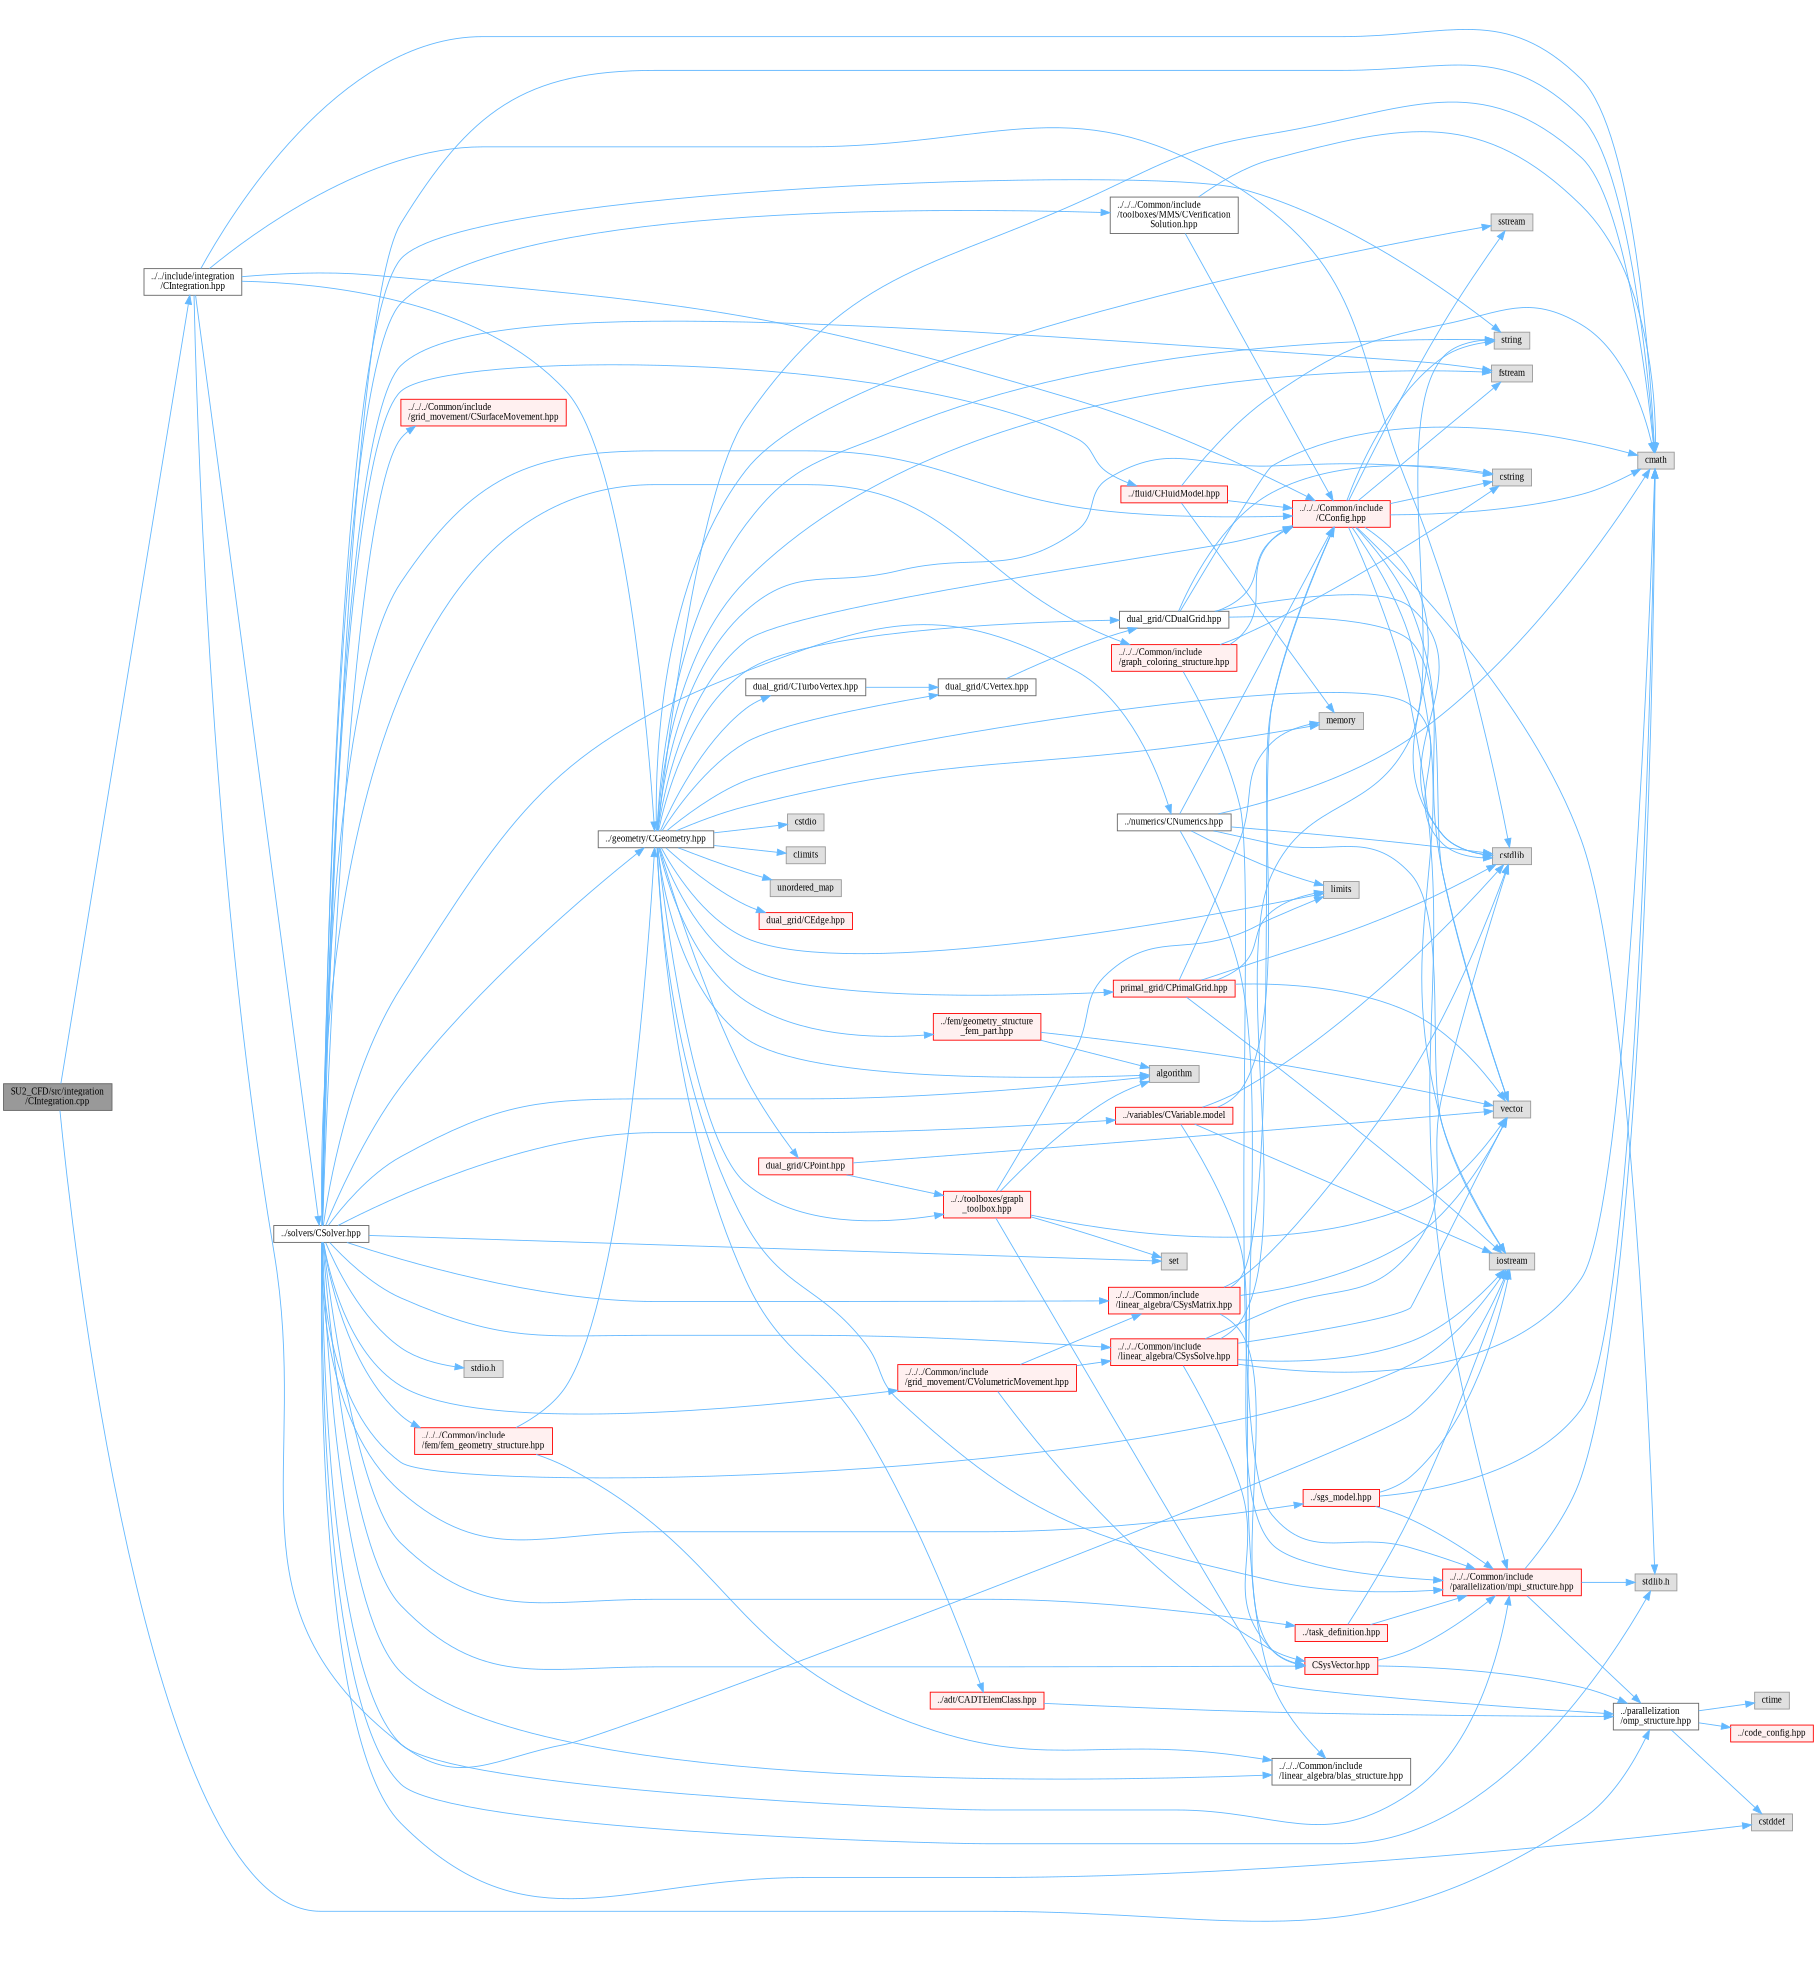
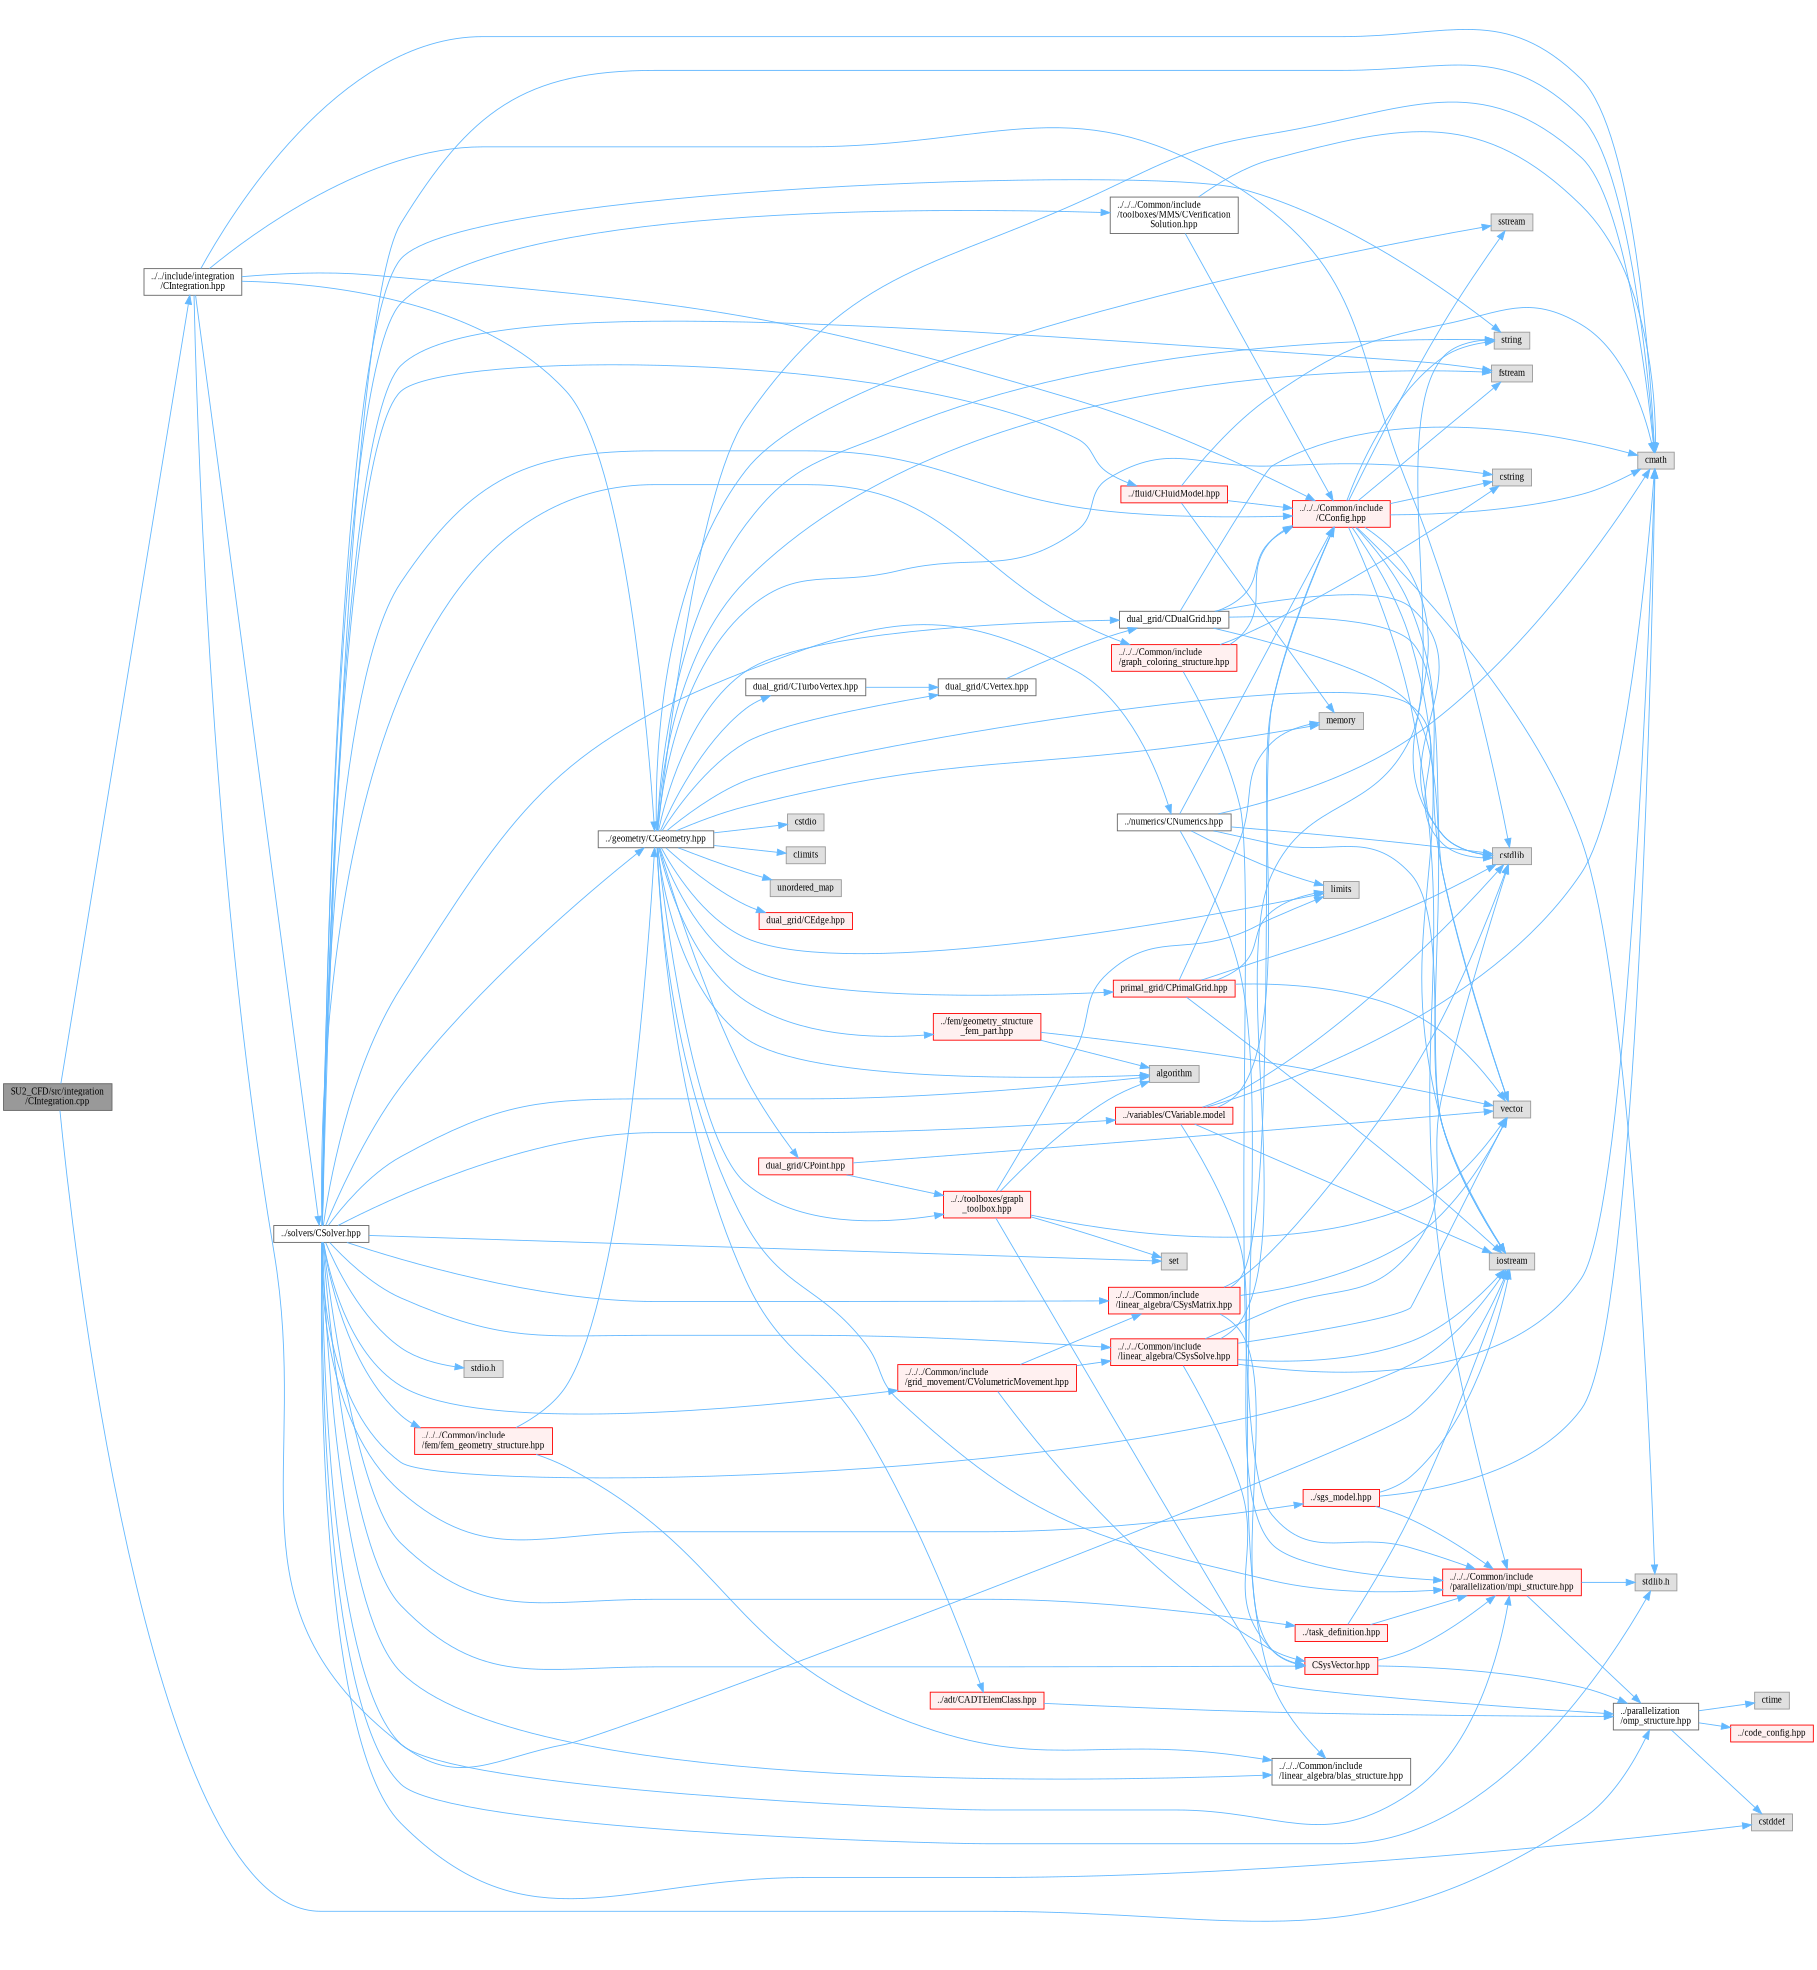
  digraph {
    fontname="Liberation Serif"
    rankdir=LR
    node [color=red fillcolor="#FFF0F0" fontname="Liberation Serif" fontsize=10 shape=box style=filled]
    edge [color=steelblue1 fontname="Liberation Serif" fontsize=10 labelfontname=Helvetica labelfontsize=10 style=solid]
    n1 [color=gray40 fillcolor=grey60 fontcolor=black height=0.2 label="SU2_CFD/src/integration\l/CIntegration.cpp" width=0.4]
    n2 [color=grey40 fillcolor=white height=0.2 label="../../include/integration\l/CIntegration.hpp" width=0.4]
    n3 [color=grey40 fillcolor=white height=0.2 label="../parallelization\l/omp_structure.hpp" width=0.4]
    n4 [color=grey60 fillcolor="#E0E0E0" height=0.2 label=cmath width=0.4]
    n5 [color=grey60 fillcolor="#E0E0E0" height=0.2 label=iostream width=0.4]
    n6 [color=grey60 fillcolor="#E0E0E0" height=0.2 label=cstdlib width=0.4]
    n7 [color=grey40 fillcolor=white height=0.2 label="../solvers/CSolver.hpp" width=0.4]
    n8 [height=0.2 label="../../../Common/include\l/CConfig.hpp" width=0.4]
    n9 [color=grey40 fillcolor=white height=0.2 label="../geometry/CGeometry.hpp" width=0.4]
    n10 [color=grey60 fillcolor="#E0E0E0" height=0.2 label=cstddef width=0.4]
    n11 [height=0.2 label="../code_config.hpp" width=0.4]
    n12 [color=grey60 fillcolor="#E0E0E0" height=0.2 label=ctime width=0.4]
    n13 [height=0.2 label="../../../Common/include\l/parallelization/mpi_structure.hpp" width=0.4]
    n14 [color=grey60 fillcolor="#E0E0E0" height=0.2 label="stdlib.h" width=0.4]
    n15 [color=grey60 fillcolor="#E0E0E0" height=0.2 label=string width=0.4]
    n16 [color=grey60 fillcolor="#E0E0E0" height=0.2 label=fstream width=0.4]
    n17 [color=grey60 fillcolor="#E0E0E0" height=0.2 label=algorithm width=0.4]
    n18 [color=grey60 fillcolor="#E0E0E0" height=0.2 label=set width=0.4]
    n19 [color=grey60 fillcolor="#E0E0E0" height=0.2 label="stdio.h" width=0.4]
    n20 [height=0.2 label="../fluid/CFluidModel.hpp" width=0.4]
    n21 [height=0.2 label="../task_definition.hpp" width=0.4]
    n22 [color=grey40 fillcolor=white height=0.2 label="../numerics/CNumerics.hpp" width=0.4]
    n23 [color=grey40 fillcolor=white height=0.2 label="../../../Common/include\l/linear_algebra/blas_structure.hpp" width=0.4]
    n24 [height=0.2 label="../sgs_model.hpp" width=0.4]
    n25 [height=0.2 label="../../../Common/include\l/fem/fem_geometry_structure.hpp" width=0.4]
    n26 [height=0.2 label="../../../Common/include\l/linear_algebra/CSysMatrix.hpp" width=0.4]
    n27 [height=0.2 label="CSysVector.hpp" width=0.4]
    n28 [height=0.2 label="../../../Common/include\l/linear_algebra/CSysSolve.hpp" width=0.4]
-   n29 [height=0.2 label="../../../Common/include\l/grid_movement/CSurfaceMovement.hpp" width=0.4]
    n30 [height=0.2 label="../../../Common/include\l/grid_movement/CVolumetricMovement.hpp" width=0.4]
    n31 [height=0.2 label="../../../Common/include\l/graph_coloring_structure.hpp" width=0.4]
    n32 [color=grey40 fillcolor=white height=0.2 label="../../../Common/include\l/toolboxes/MMS/CVerification\lSolution.hpp" width=0.4]
    n33 [height=0.2 label="../variables/CVariable.model" width=0.4]
    n34 [color=grey60 fillcolor="#E0E0E0" height=0.2 label=sstream width=0.4]
    n35 [color=grey60 fillcolor="#E0E0E0" height=0.2 label=cstring width=0.4]
    n36 [color=grey60 fillcolor="#E0E0E0" height=0.2 label=vector width=0.4]
    n37 [color=grey60 fillcolor="#E0E0E0" height=0.2 label=memory width=0.4]
    n38 [color=grey60 fillcolor="#E0E0E0" height=0.2 label=limits width=0.4]
    n39 [color=grey60 fillcolor="#E0E0E0" height=0.2 label=cstdio width=0.4]
    n40 [color=grey60 fillcolor="#E0E0E0" height=0.2 label=climits width=0.4]
    n41 [color=grey60 fillcolor="#E0E0E0" height=0.2 label=unordered_map width=0.4]
    n42 [height=0.2 label="primal_grid/CPrimalGrid.hpp" width=0.4]
    n43 [color=grey40 fillcolor=white height=0.2 label="dual_grid/CDualGrid.hpp" width=0.4]
    n44 [height=0.2 label="dual_grid/CPoint.hpp" width=0.4]
    n45 [height=0.2 label="../../toolboxes/graph\l_toolbox.hpp" width=0.4]
    n46 [height=0.2 label="dual_grid/CEdge.hpp" width=0.4]
    n47 [color=grey40 fillcolor=white height=0.2 label="dual_grid/CVertex.hpp" width=0.4]
    n48 [color=grey40 fillcolor=white height=0.2 label="dual_grid/CTurboVertex.hpp" width=0.4]
    n49 [height=0.2 label="../fem/geometry_structure\l_fem_part.hpp" width=0.4]
    n50 [height=0.2 label="../adt/CADTElemClass.hpp" width=0.4]
    n1 -> n2
    n1 -> n3
    n2 -> n4
    n2 -> n5
    n2 -> n6
    n2 -> n7
    n2 -> n8
    n2 -> n9
    n3 -> n10
    n3 -> n11
    n3 -> n12
    n7 -> n4
    n7 -> n5
    n7 -> n8
    n7 -> n9
    n7 -> n10
    n7 -> n13
    n7 -> n14
    n7 -> n15
    n7 -> n16
    n7 -> n17
    n7 -> n18
    n7 -> n19
    n7 -> n20
    n7 -> n21
    n7 -> n22
    n7 -> n23
    n7 -> n24
    n7 -> n25
    n7 -> n26
    n7 -> n27
    n7 -> n28
-   n7 -> n29
    n7 -> n30
    n7 -> n31
    n7 -> n32
    n7 -> n33
    n8 -> n4
    n8 -> n5
    n8 -> n6
    n8 -> n13
    n8 -> n14
    n8 -> n15
    n8 -> n16
    n8 -> n34
    n8 -> n35
    n8 -> n36
    n9 -> n4
    n9 -> n6
-   n9 -> n8
    n9 -> n13
    n9 -> n15
    n9 -> n16
    n9 -> n17
    n9 -> n34
    n9 -> n35
    n9 -> n37
    n9 -> n38
    n9 -> n39
    n9 -> n40
    n9 -> n41
    n9 -> n42
    n9 -> n43
    n9 -> n44
    n9 -> n45
    n9 -> n46
    n9 -> n47
    n9 -> n48
    n9 -> n49
    n9 -> n50
    n13 -> n3
    n13 -> n14
    n20 -> n4
    n20 -> n8
    n20 -> n37
    n21 -> n5
    n21 -> n13
    n22 -> n4
    n22 -> n5
    n22 -> n6
    n22 -> n8
    n22 -> n23
    n22 -> n38
    n24 -> n4
    n24 -> n5
    n24 -> n13
    n25 -> n9
    n25 -> n23
    n26 -> n6
    n26 -> n8
    n26 -> n27
    n26 -> n36
    n27 -> n3
    n27 -> n13
    n28 -> n4
    n28 -> n5
    n28 -> n6
    n28 -> n15
    n28 -> n27
    n28 -> n36
    n30 -> n26
    n30 -> n27
    n30 -> n28
    n31 -> n8
    n31 -> n13
    n31 -> n35
    n32 -> n4
    n32 -> n8
-   n13 -> n4
+   n33 -> n4
    n33 -> n5
    n33 -> n6
    n33 -> n8
    n33 -> n13
    n42 -> n5
    n42 -> n6
    n42 -> n36
    n42 -> n37
    n42 -> n38
    n43 -> n4
-   n43 -> n35
+   n43 -> n5
    n43 -> n6
    n43 -> n8
    n43 -> n36
    n44 -> n36
    n44 -> n45
    n45 -> n3
    n45 -> n17
    n45 -> n18
    n45 -> n36
    n45 -> n38
    n47 -> n43
    n48 -> n47
    n49 -> n17
    n49 -> n36
    n50 -> n3
  }
